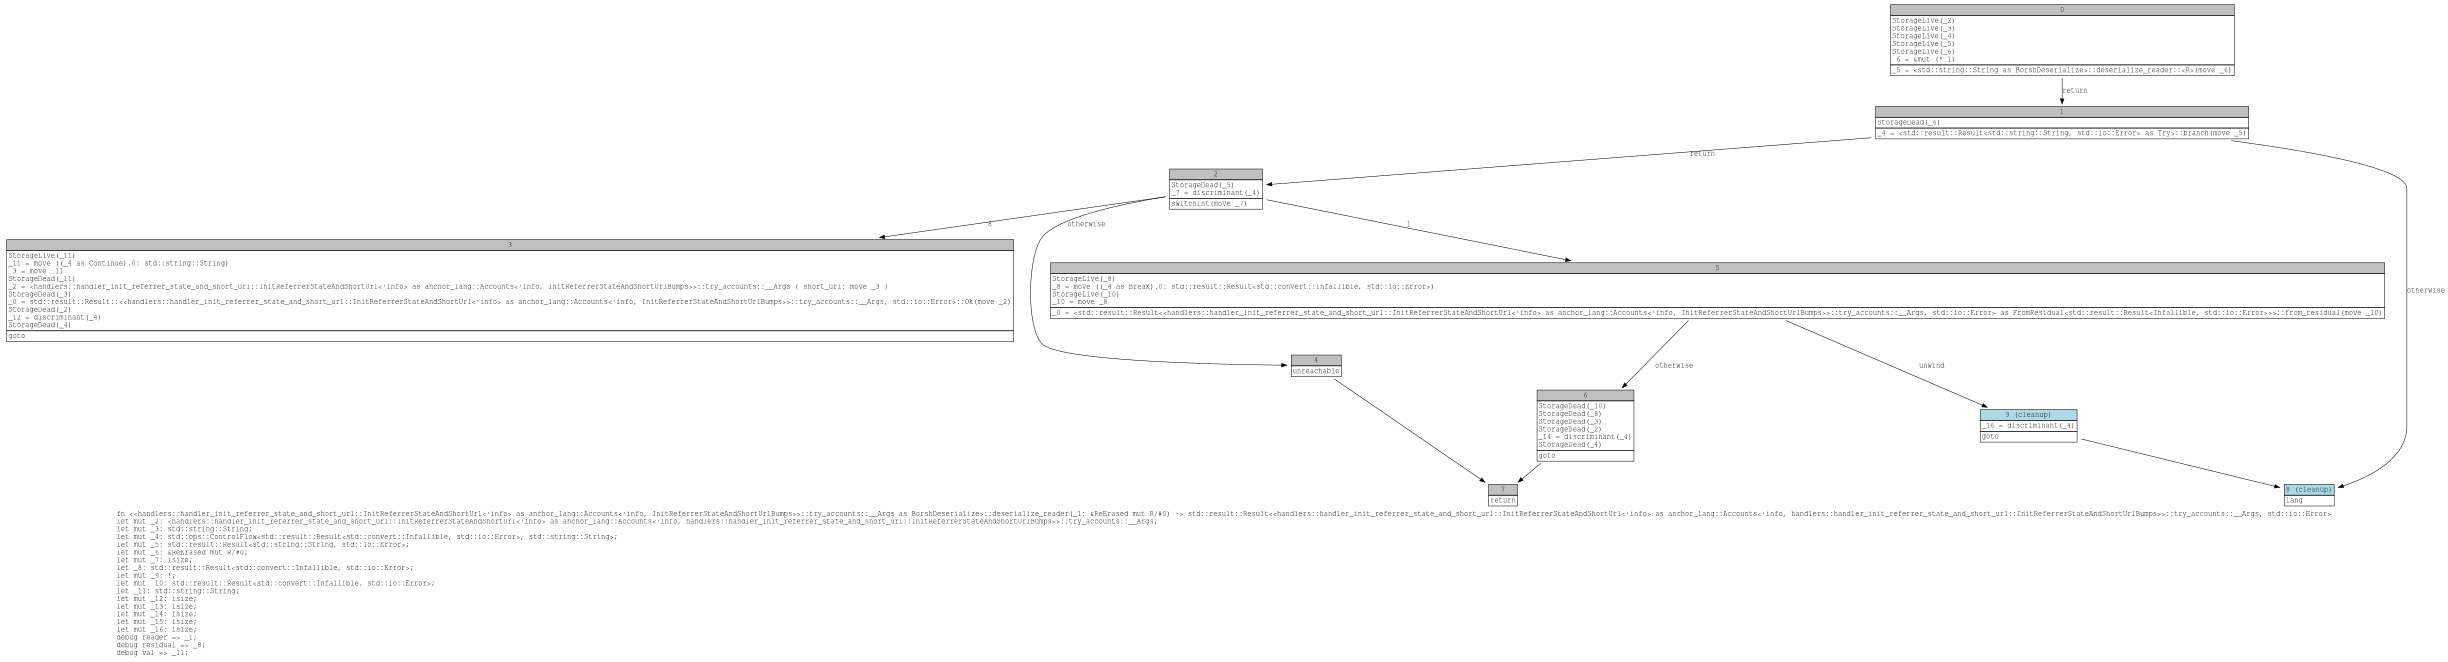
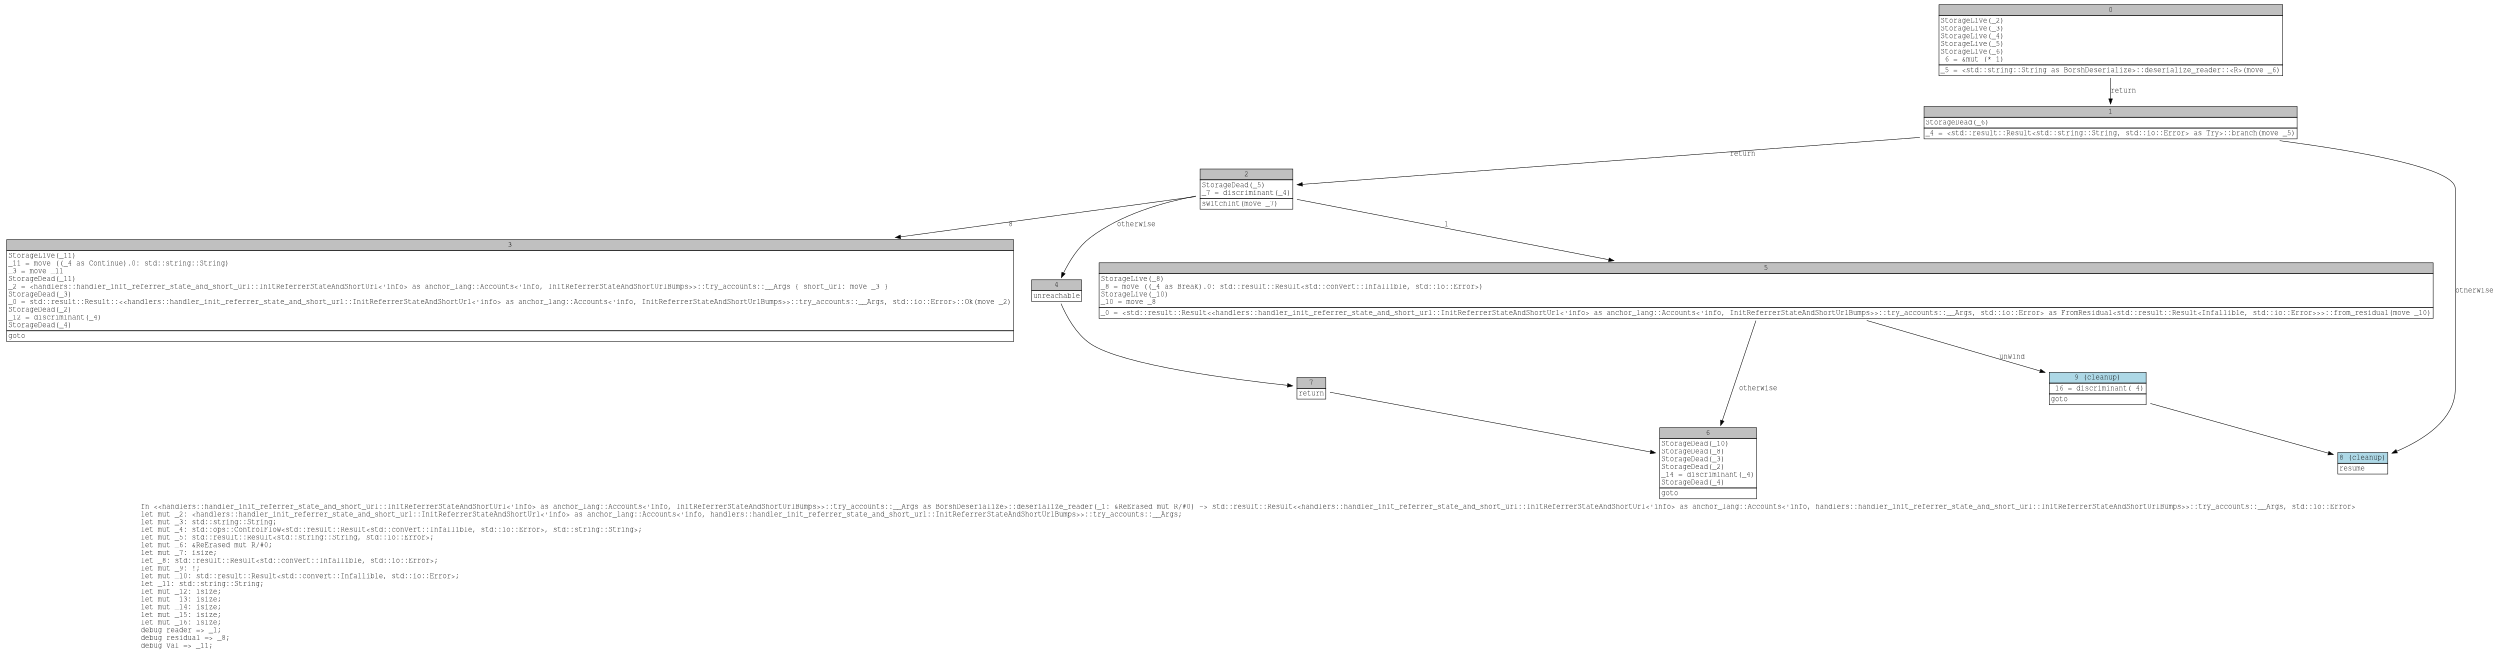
  digraph {
    fontname="Courier, monospace"
    label=<fn &lt;&lt;handlers::handler_init_referrer_state_and_short_url::InitReferrerStateAndShortUrl&lt;'info&gt; as anchor_lang::Accounts&lt;'info, InitReferrerStateAndShortUrlBumps&gt;&gt;::try_accounts::__Args as BorshDeserialize&gt;::deserialize_reader(_1: &amp;ReErased mut R/#0) -&gt; std::result::Result&lt;&lt;handlers::handler_init_referrer_state_and_short_url::InitReferrerStateAndShortUrl&lt;'info&gt; as anchor_lang::Accounts&lt;'info, handlers::handler_init_referrer_state_and_short_url::InitReferrerStateAndShortUrlBumps&gt;&gt;::try_accounts::__Args, std::io::Error&gt;<br align="left"/>let mut _2: &lt;handlers::handler_init_referrer_state_and_short_url::InitReferrerStateAndShortUrl&lt;'info&gt; as anchor_lang::Accounts&lt;'info, handlers::handler_init_referrer_state_and_short_url::InitReferrerStateAndShortUrlBumps&gt;&gt;::try_accounts::__Args;<br align="left"/>let mut _3: std::string::String;<br align="left"/>let mut _4: std::ops::ControlFlow&lt;std::result::Result&lt;std::convert::Infallible, std::io::Error&gt;, std::string::String&gt;;<br align="left"/>let mut _5: std::result::Result&lt;std::string::String, std::io::Error&gt;;<br align="left"/>let mut _6: &amp;ReErased mut R/#0;<br align="left"/>let mut _7: isize;<br align="left"/>let _8: std::result::Result&lt;std::convert::Infallible, std::io::Error&gt;;<br align="left"/>let mut _9: !;<br align="left"/>let mut _10: std::result::Result&lt;std::convert::Infallible, std::io::Error&gt;;<br align="left"/>let _11: std::string::String;<br align="left"/>let mut _12: isize;<br align="left"/>let mut _13: isize;<br align="left"/>let mut _14: isize;<br align="left"/>let mut _15: isize;<br align="left"/>let mut _16: isize;<br align="left"/>debug reader =&gt; _1;<br align="left"/>debug residual =&gt; _8;<br align="left"/>debug val =&gt; _11;<br align="left"/>>
    node [fontname="Courier, monospace" shape=none]
    edge [fontname="Courier, monospace"]
    n1 [label=<<table border="0" cellborder="1" cellspacing="0"><tr><td bgcolor="gray" align="center" colspan="1">0</td></tr><tr><td align="left" balign="left">StorageLive(_2)<br/>StorageLive(_3)<br/>StorageLive(_4)<br/>StorageLive(_5)<br/>StorageLive(_6)<br/>_6 = &amp;mut (*_1)<br/></td></tr><tr><td align="left">_5 = &lt;std::string::String as BorshDeserialize&gt;::deserialize_reader::&lt;R&gt;(move _6)</td></tr></table>>]
    n2 [label=<<table border="0" cellborder="1" cellspacing="0"><tr><td bgcolor="gray" align="center" colspan="1">1</td></tr><tr><td align="left" balign="left">StorageDead(_6)<br/></td></tr><tr><td align="left">_4 = &lt;std::result::Result&lt;std::string::String, std::io::Error&gt; as Try&gt;::branch(move _5)</td></tr></table>>]
    n3 [label=<<table border="0" cellborder="1" cellspacing="0"><tr><td bgcolor="gray" align="center" colspan="1">2</td></tr><tr><td align="left" balign="left">StorageDead(_5)<br/>_7 = discriminant(_4)<br/></td></tr><tr><td align="left">switchInt(move _7)</td></tr></table>>]
-   n4 [label=<<table border="0" cellborder="1" cellspacing="0"><tr><td bgcolor="lightblue" align="center" colspan="1">8 (cleanup)</td></tr><tr><td align="left">lang</td></tr></table>>]
+   n4 [label=<<table border="0" cellborder="1" cellspacing="0"><tr><td bgcolor="lightblue" align="center" colspan="1">8 (cleanup)</td></tr><tr><td align="left">resume</td></tr></table>>]
    n5 [label=<<table border="0" cellborder="1" cellspacing="0"><tr><td bgcolor="gray" align="center" colspan="1">3</td></tr><tr><td align="left" balign="left">StorageLive(_11)<br/>_11 = move ((_4 as Continue).0: std::string::String)<br/>_3 = move _11<br/>StorageDead(_11)<br/>_2 = &lt;handlers::handler_init_referrer_state_and_short_url::InitReferrerStateAndShortUrl&lt;'info&gt; as anchor_lang::Accounts&lt;'info, InitReferrerStateAndShortUrlBumps&gt;&gt;::try_accounts::__Args { short_url: move _3 }<br/>StorageDead(_3)<br/>_0 = std::result::Result::&lt;&lt;handlers::handler_init_referrer_state_and_short_url::InitReferrerStateAndShortUrl&lt;'info&gt; as anchor_lang::Accounts&lt;'info, InitReferrerStateAndShortUrlBumps&gt;&gt;::try_accounts::__Args, std::io::Error&gt;::Ok(move _2)<br/>StorageDead(_2)<br/>_12 = discriminant(_4)<br/>StorageDead(_4)<br/></td></tr><tr><td align="left">goto</td></tr></table>>]
    n6 [label=<<table border="0" cellborder="1" cellspacing="0"><tr><td bgcolor="gray" align="center" colspan="1">4</td></tr><tr><td align="left">unreachable</td></tr></table>>]
    n7 [label=<<table border="0" cellborder="1" cellspacing="0"><tr><td bgcolor="gray" align="center" colspan="1">5</td></tr><tr><td align="left" balign="left">StorageLive(_8)<br/>_8 = move ((_4 as Break).0: std::result::Result&lt;std::convert::Infallible, std::io::Error&gt;)<br/>StorageLive(_10)<br/>_10 = move _8<br/></td></tr><tr><td align="left">_0 = &lt;std::result::Result&lt;&lt;handlers::handler_init_referrer_state_and_short_url::InitReferrerStateAndShortUrl&lt;'info&gt; as anchor_lang::Accounts&lt;'info, InitReferrerStateAndShortUrlBumps&gt;&gt;::try_accounts::__Args, std::io::Error&gt; as FromResidual&lt;std::result::Result&lt;Infallible, std::io::Error&gt;&gt;&gt;::from_residual(move _10)</td></tr></table>>]
    n8 [label=<<table border="0" cellborder="1" cellspacing="0"><tr><td bgcolor="gray" align="center" colspan="1">7</td></tr><tr><td align="left">return</td></tr></table>>]
    n9 [label=<<table border="0" cellborder="1" cellspacing="0"><tr><td bgcolor="gray" align="center" colspan="1">6</td></tr><tr><td align="left" balign="left">StorageDead(_10)<br/>StorageDead(_8)<br/>StorageDead(_3)<br/>StorageDead(_2)<br/>_14 = discriminant(_4)<br/>StorageDead(_4)<br/></td></tr><tr><td align="left">goto</td></tr></table>>]
    n10 [label=<<table border="0" cellborder="1" cellspacing="0"><tr><td bgcolor="lightblue" align="center" colspan="1">9 (cleanup)</td></tr><tr><td align="left" balign="left">_16 = discriminant(_4)<br/></td></tr><tr><td align="left">goto</td></tr></table>>]
    n1 -> n2 [label=return]
    n2 -> n3 [label=return]
    n2 -> n4 [label=otherwise]
    n3 -> n5 [label=8]
    n3 -> n6 [label=otherwise]
    n3 -> n7 [label=1]
    n6 -> n8
    n7 -> n9 [label=otherwise]
    n7 -> n10 [label=unwind]
-   n9 -> n8
+   n8 -> n9
    n10 -> n4
  }
